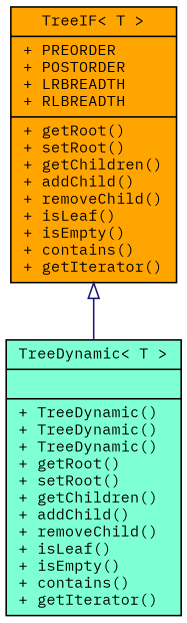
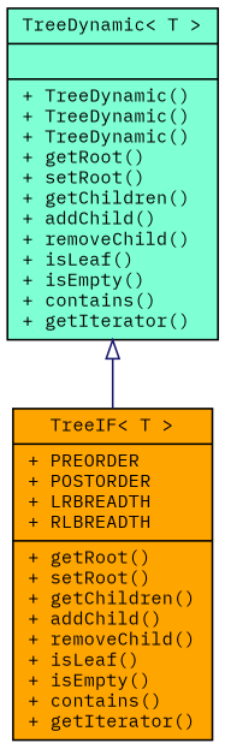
  digraph {
    fontname="IBM Plex Mono"
    node [color=black fontname="IBM Plex Mono" fontsize=10 shape=record style=filled]
    n1 [fillcolor=aquamarine fontcolor=black height=0.2 label="{TreeDynamic\< T \>\n||+ TreeDynamic()\l+ TreeDynamic()\l+ TreeDynamic()\l+ getRoot()\l+ setRoot()\l+ getChildren()\l+ addChild()\l+ removeChild()\l+ isLeaf()\l+ isEmpty()\l+ contains()\l+ getIterator()\l}" width=0.4]
    n2 [fillcolor=orange height=0.2 label="{TreeIF\< T \>\n|+ PREORDER\l+ POSTORDER\l+ LRBREADTH\l+ RLBREADTH\l|+ getRoot()\l+ setRoot()\l+ getChildren()\l+ addChild()\l+ removeChild()\l+ isLeaf()\l+ isEmpty()\l+ contains()\l+ getIterator()\l}" width=0.4]
-   n2 -> n1 [arrowtail=onormal color=midnightblue dir=back fontname="IBM Plex Mono" fontsize=10 labelfontname=Helvetica labelfontsize=10 style=solid]
+   n1 -> n2 [arrowtail=onormal color=midnightblue dir=back fontname="IBM Plex Mono" fontsize=10 labelfontname=Helvetica labelfontsize=10 style=solid]
  }
